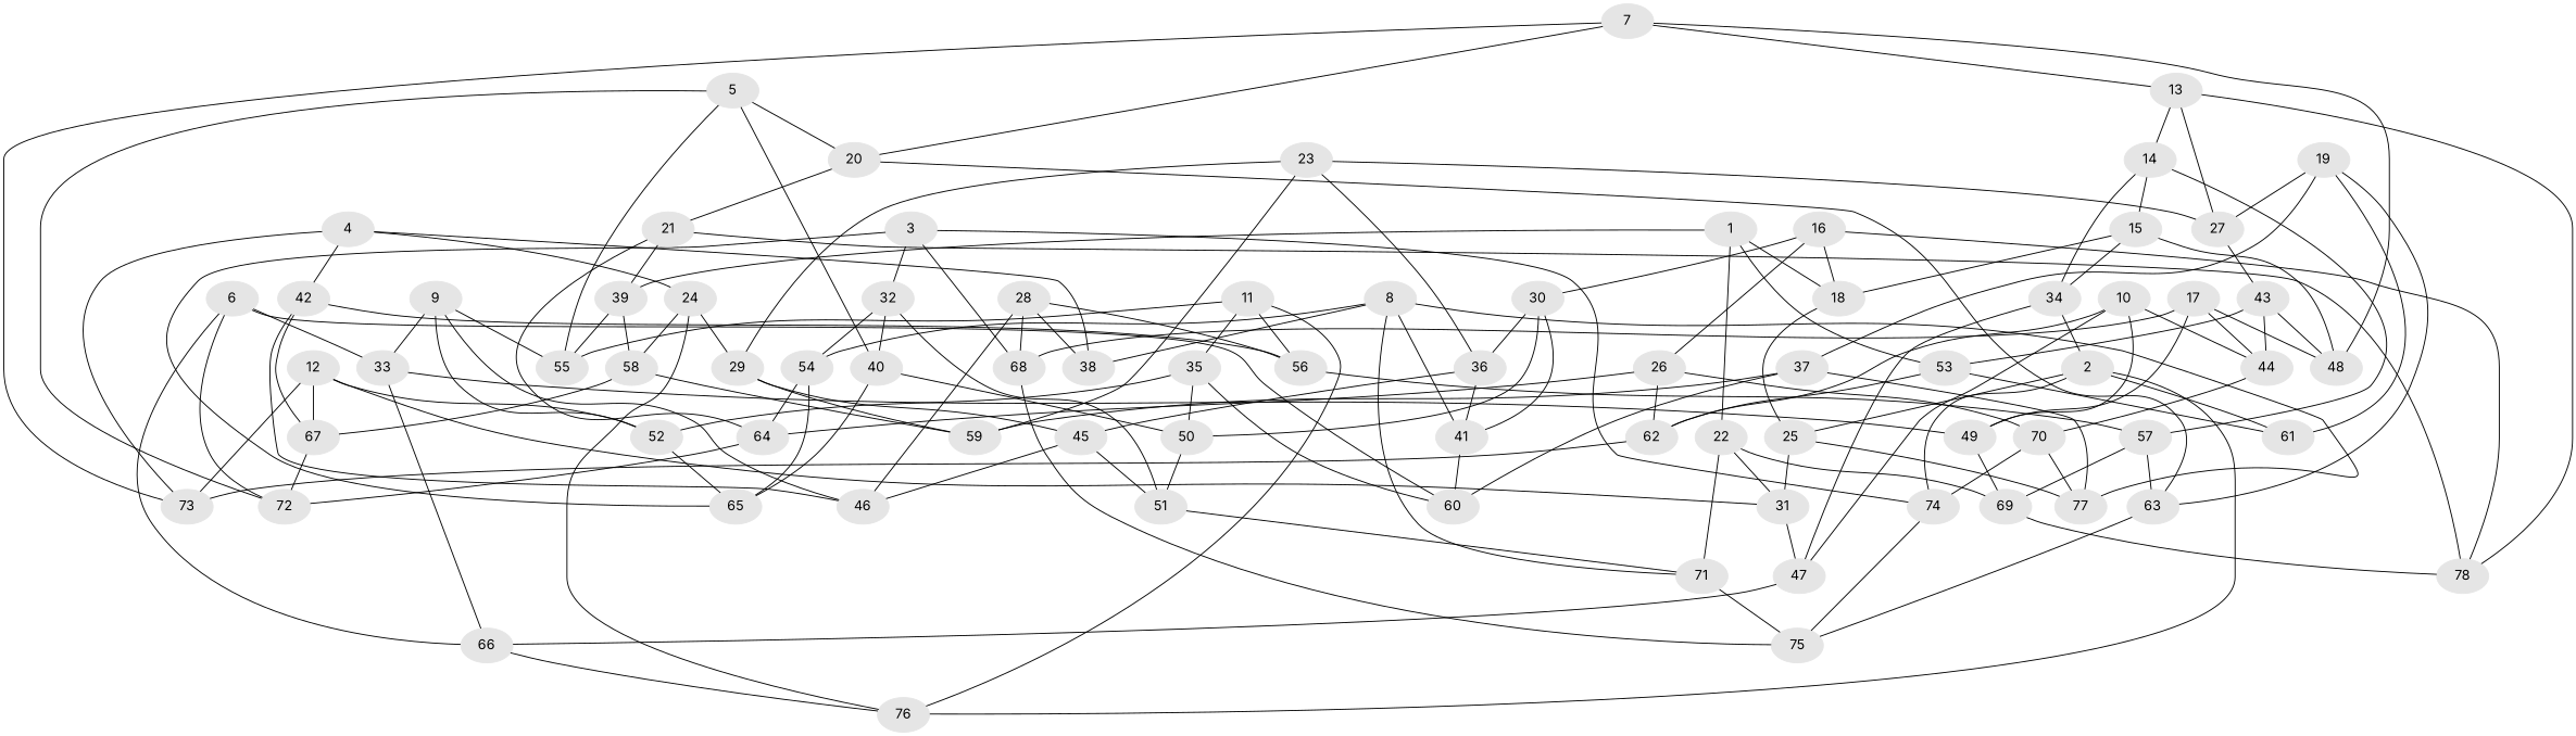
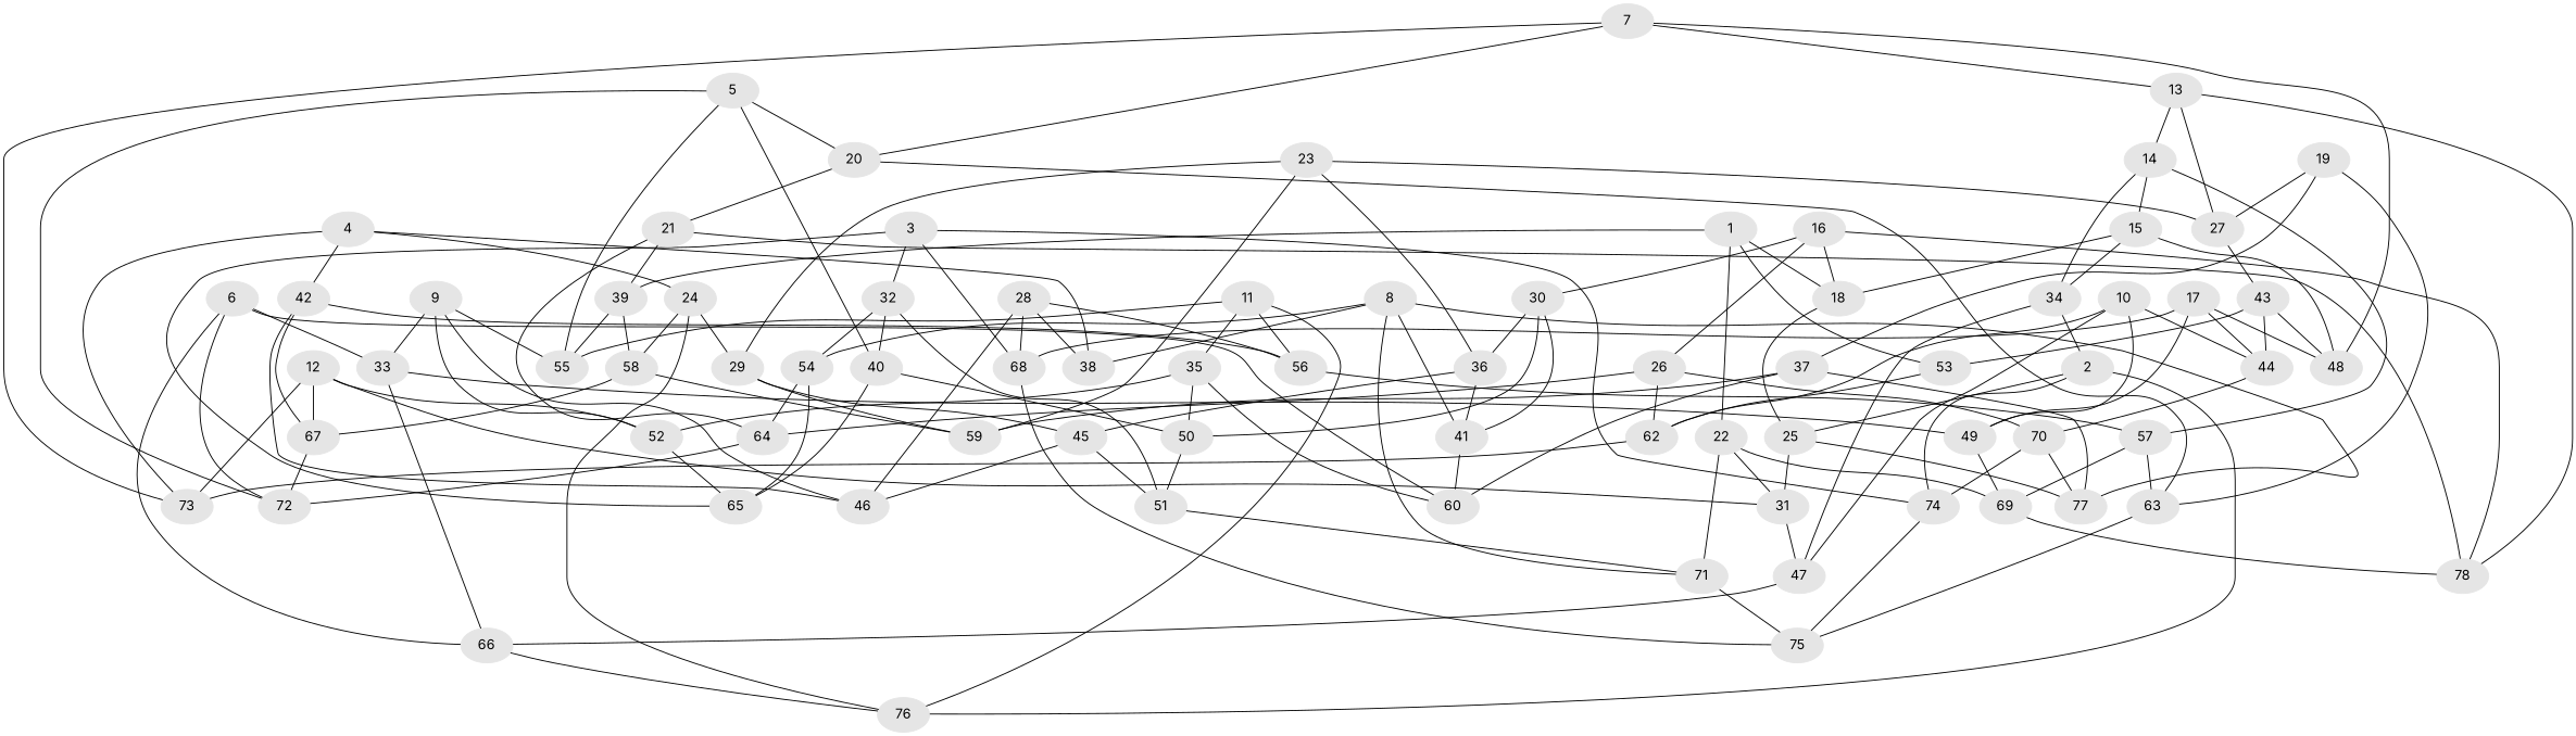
  graph {
    fontname=Inter
    node [color=gray90 fontname=Inter style=filled]
    edge [fontname=Inter]
    1
    18
    22
    39
    53
    25
    71
    31
    69
    55
    58
-   61
    62
    2
    74
    76
    77
    75
    3
    32
    65
    68
    40
    54
    51
    4
    24
    38
    42
    73
    29
    46
    56
    67
    5
    20
    72
    63
    21
    50
    6
    33
    60
    66
    49
    7
    13
    48
    14
    27
    78
    8
    41
    64
    9
    52
    10
    44
    47
    70
    11
    35
    57
    12
    15
    34
    43
    16
    26
    30
    36
    17
    19
    37
    59
    23
    45
    28
    1 -- 18
    1 -- 22
    1 -- 39
    1 -- 53
    18 -- 25
    22 -- 71
    22 -- 31
    22 -- 69
    39 -- 55
    39 -- 58
-   53 -- 61
    53 -- 62
    25 -- 31
    25 -- 77
    71 -- 75
    31 -- 47
    69 -- 78
    58 -- 67
    58 -- 59
    62 -- 73
    2 -- 25
-   2 -- 61
    2 -- 74
    2 -- 76
    74 -- 75
    3 -- 74
    3 -- 32
    3 -- 65
    3 -- 68
    32 -- 40
    32 -- 54
    32 -- 51
    68 -- 75
    40 -- 65
    40 -- 50
    54 -- 65
    54 -- 64
    51 -- 71
    4 -- 24
    4 -- 38
    4 -- 42
    4 -- 73
    24 -- 58
    24 -- 76
    24 -- 29
    42 -- 46
    42 -- 56
    42 -- 67
    29 -- 59
    29 -- 45
    56 -- 57
    67 -- 72
    5 -- 55
    5 -- 40
    5 -- 20
    5 -- 72
    20 -- 63
    20 -- 21
    63 -- 75
    21 -- 39
    21 -- 78
    21 -- 64
    50 -- 51
    6 -- 72
    6 -- 33
    6 -- 60
    6 -- 66
    33 -- 66
    33 -- 49
    66 -- 76
    49 -- 69
    7 -- 73
    7 -- 20
    7 -- 13
    7 -- 48
    13 -- 14
    13 -- 27
    13 -- 78
    14 -- 57
    14 -- 15
    14 -- 34
    27 -- 43
    8 -- 71
    8 -- 77
    8 -- 54
    8 -- 38
    8 -- 41
    41 -- 60
    64 -- 72
    9 -- 55
    9 -- 46
    9 -- 33
    9 -- 52
    52 -- 65
    10 -- 62
    10 -- 49
    10 -- 44
    10 -- 47
    44 -- 70
    47 -- 66
    70 -- 74
    70 -- 77
    11 -- 55
    11 -- 76
    11 -- 56
    11 -- 35
    35 -- 50
    35 -- 60
    35 -- 52
    57 -- 69
    57 -- 63
    12 -- 31
    12 -- 73
    12 -- 67
    12 -- 52
    15 -- 18
    15 -- 48
    15 -- 34
    34 -- 2
    34 -- 47
    43 -- 53
    43 -- 48
    43 -- 44
    16 -- 18
    16 -- 78
    16 -- 26
    16 -- 30
    26 -- 62
    26 -- 64
    26 -- 70
    30 -- 50
    30 -- 41
    30 -- 36
    36 -- 41
    36 -- 45
    17 -- 68
    17 -- 49
    17 -- 48
    17 -- 44
-   19 -- 61
    19 -- 63
    19 -- 27
    19 -- 37
    37 -- 77
    37 -- 60
    37 -- 59
    23 -- 29
    23 -- 27
    23 -- 36
    23 -- 59
    45 -- 51
    45 -- 46
    28 -- 68
    28 -- 38
    28 -- 46
    28 -- 56
  }
